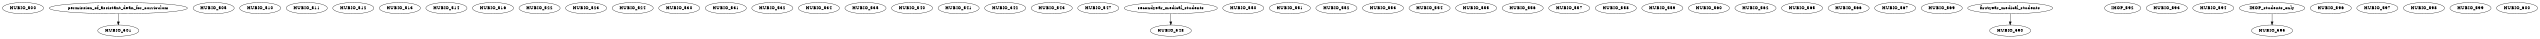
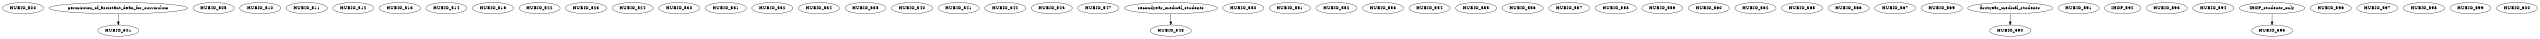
  digraph {
    edge [color=black]
    HUBIO_500
    permission_of_assistant_dean_for_curriculum
    HUBIO_501
    HUBIO_505
    HUBIO_510
    HUBIO_511
    HUBIO_512
    HUBIO_513
    HUBIO_514
    HUBIO_516
    HUBIO_522
    HUBIO_523
    HUBIO_524
    HUBIO_530
    HUBIO_531
    HUBIO_532
    HUBIO_534
    HUBIO_535
    HUBIO_540
    HUBIO_541
    n21 [label=HUBIO_342]
    HUBIO_543
    HUBIO_547
    secondyear_medical_students
    HUBIO_548
    HUBIO_550
    HUBIO_551
    HUBIO_552
    HUBIO_553
    HUBIO_554
    HUBIO_555
    HUBIO_556
    HUBIO_557
    HUBIO_558
    HUBIO_559
    HUBIO_560
    HUBIO_562
    HUBIO_565
    HUBIO_566
    HUBIO_567
    HUBIO_569
    firstyear_medical_students
    HUBIO_590
+   HUBIO_591
    n45 [label=IHOP_592]
    HUBIO_593
    HUBIO_594
    IHOP_students_only
    HUBIO_595
    HUBIO_596
    HUBIO_597
    HUBIO_598
    HUBIO_599
    HUBIO_600
    permission_of_assistant_dean_for_curriculum -> HUBIO_501
    secondyear_medical_students -> HUBIO_548
    firstyear_medical_students -> HUBIO_590
    IHOP_students_only -> HUBIO_595
  }
